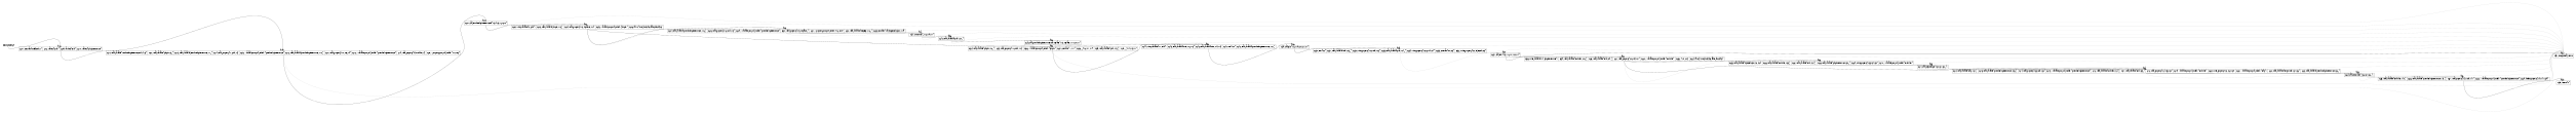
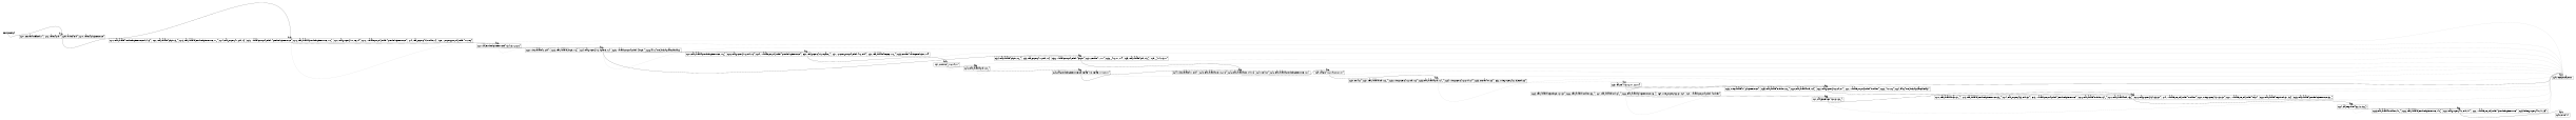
  digraph {
    rankdir=LR
    node [shape=record]
    edge [headport=n tailport=s]
    n1 [label=BB_injected69 shape=none]
    n2 [label="{2607: constant[undefined,v1]|2608: vardecl['prid']|2609: vardecl['mid']|2610: vardecl['pluginResource']}"]
    n3 [label="{2611: read-variable['resolvePluginResourceId',v4,v3]|2612: read-variable['plugin',v5,-]|2613: read-variable['pseudoPluginResource',v7,-]|2614: read-property[v7,'prid',v6]|2615: \<variable-non-null-undef\>['pseudoPluginResource']|2616: read-variable['pseudoPluginResource',v10,-]|2617: read-property[v10,'req',v9]|2618: \<variable-non-null-undef\>['pseudoPluginResource']|2619: read-property[v9,'module',v8]|2620: \<property-non-null-undef\>[v10,'req']}"]
    n4 [label="{2621: call-resolvePluginResourceId [v3,v4,v5,v6,v8,v2]}"]
    n5 [label="{2691: exceptional-return}"]
    n6 [label="{2622: write-variable[v2,'prid']*|2623: read-variable['plugin',v13,-]|2624: read-property[v13,'dynamic',v12]|2625: \<variable-non-null-undef\>['plugin']|2626: if[v12](true-block:922,false-block:923)}"]
    n7 [label="{2627: read-variable['pseudoPluginResource',v16,-]|2628: read-property[v16,'mid',v15]|2629: \<variable-non-null-undef\>['pseudoPluginResource']|2630: read-property[v15,'replace',-]|2631: \<property-non-null-undef\>[v16,'mid']|2632: read-variable['RegExp',v18,-]|2633: constant[\"waitingForPlugin$\",v19]}"]
    n8 [label="{2634: read-variable['plugin',v18,-]|2635: read-property[v18,'mid',v16]|2636: \<variable-non-null-undef\>['plugin']|2637: constant[\"!\",v17]|2638: +[v16,v17,v14]|2639: read-variable['prid',v15,-]|2640: +[v14,v15,v11]}"]
    n9 [label="{2641: construct [-,v18,v19,v17]}"]
    n10 [label="{2644: write-variable[v11,'mid']*|2645: read-variable['mix',v16,v15]|2646: read-variable['mix',v19,v18]|2647: new[v20]|2648: read-variable['pseudoPluginResource',v21,-]}"]
    n11 [label="{2642: read-variable['prid',v20,-]}"]
    n12 [label="{2649: call-mix [v18,v19,v20,v21,v17]}"]
    n13 [label="{2643: call-pseudoPluginResource.mid.replace [v15,'replace',v17,v20,v11]}"]
    n14 [label="{2650: new[v22]|2651: read-variable['mid',v23,-]|2652: write-property[v22,'mid',v23]|2653: read-variable['prid',v24,-]|2654: write-property[v22,'prid',v24]|2655: constant[0.0,v25]|2656: write-property[v22,'injected',v25]}"]
    n15 [label="{2657: call-mix [v15,v16,v17,v22,v14]}"]
    n16 [label="{2658: write-variable[v14,'pluginResource']*|2659: read-variable['modules',v28,-]|2660: read-variable['mid',v29,-]|2661: read-property[v28,v29,v27]|2662: \<variable-non-null-undef\>['modules']|2663: ![v27,v26]|2664: if[v26](true-block:932,false-block:934)}"]
    n17 [label="{2665: read-variable['injectPlugin',v31,v30]|2666: read-variable['modules',v33,-]|2667: read-variable['mid',v34,-]|2668: read-variable['pluginResource',v32,-]|2669: write-property[v33,v34,v32]|2670: \<variable-non-null-undef\>['modules']}"]
    n18 [label="{2672: read-variable['map',v31,-]|2673: read-variable['pseudoPluginResource',v33,-]|2674: read-property[v33,'mid',v32]|2675: \<variable-non-null-undef\>['pseudoPluginResource']|2676: read-variable['modules',v34,-]|2677: read-variable['mid',v35,-]|2678: read-property[v34,v35,v30]|2679: \<variable-non-null-undef\>['modules']|2680: write-property[v31,v32,v30]|2681: \<variable-non-null-undef\>['map']*|2682: read-variable['setArrived',v37,v36]|2683: read-variable['pseudoPluginResource',v38,-]}"]
    n19 [label="{2671: call-injectPlugin [v30,v31,v32,-]*}"]
    n20 [label="{2684: call-setArrived [v36,v37,v38,-]*}"]
    n21 [label="{2685: read-variable['modules',v40,-]|2686: read-variable['pseudoPluginResource',v42,-]|2687: read-property[v42,'mid',v41]|2688: \<variable-non-null-undef\>['pseudoPluginResource']|2689: delete-property[v40,v41,v39]*}"]
    n22 [label="{2690: return[v1]}"]
    n1 -> n2 [headlabel="    918"]
    n2 -> n3 [headlabel="      919"]
    n3 -> n4 [headlabel="      920"]
    n3 -> n5 [color=gray headlabel="      938"]
    n4 -> n5 [color=gray]
    n4 -> n6 [headlabel="      921"]
    n6 -> n5 [color=gray]
    n6 -> n7 [headlabel="      922"]
    n6 -> n8 [headlabel="      923"]
    n7 -> n5 [color=gray]
    n7 -> n9 [headlabel="      924"]
    n8 -> n5 [color=gray]
    n8 -> n10 [headlabel="      927"]
    n9 -> n5 [color=gray]
    n9 -> n11 [headlabel="      925"]
    n10 -> n12 [headlabel="      928"]
    n11 -> n5 [color=gray]
    n11 -> n13 [headlabel="      926"]
    n12 -> n5 [color=gray]
    n12 -> n14 [headlabel="      929"]
    n13 -> n5 [color=gray]
    n13 -> n10
    n14 -> n5 [color=gray]
    n14 -> n15 [color=gray headlabel="      930"]
    n15 -> n5 [color=black]
    n15 -> n16 [headlabel="      931"]
    n16 -> n5 [color=gray]
-   n16 -> n17 [headlabel="      932"]
    n16 -> n18 [headlabel="      934"]
    n17 -> n5 [color=gray]
    n17 -> n19 [headlabel="      933"]
    n18 -> n5 [color=gray]
    n18 -> n20 [headlabel="      935"]
    n19 -> n5 [color=gray]
    n19 -> n18
    n20 -> n5 [color=gray]
    n20 -> n21 [headlabel="      936"]
    n21 -> n5 [color=gray]
    n21 -> n22 [headlabel="      937"]
  }
